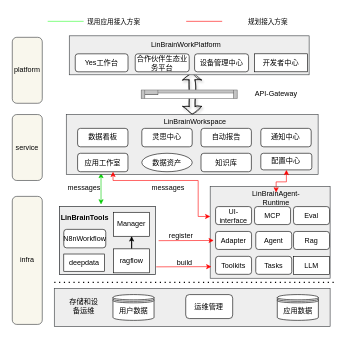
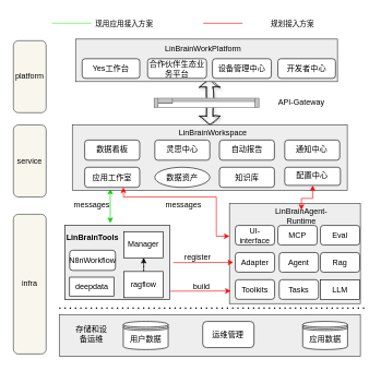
  <mxCell id="0" />
  <mxCell id="1" parent="0" />
  <mxCell id="2" value="" style="shape=flexArrow;endArrow=classic;startArrow=classic;html=1;rounded=1;shadow=1;sketch=1;curveFitting=1;jiggle=2;flowAnimation=0;endSize=4;startSize=4;" edge="1" parent="1"><mxGeometry width="100" height="100" relative="1" as="geometry"><mxPoint x="320" y="190" as="sourcePoint" /><mxPoint x="319.66" y="118.75" as="targetPoint" /></mxGeometry></mxCell>
  <mxCell id="3" value="" style="rounded=0;whiteSpace=wrap;html=1;fillColor=#eeeeee;strokeColor=#36393d;" vertex="1" parent="1"><mxGeometry x="350" y="310" width="200" height="153" as="geometry" /></mxCell>
  <mxCell id="4" value="" style="endArrow=none;dashed=1;html=1;dashPattern=1 3;strokeWidth=2;rounded=0;" edge="1" parent="1"><mxGeometry width="50" height="50" relative="1" as="geometry"><mxPoint x="90" y="470" as="sourcePoint" /><mxPoint x="560" y="470" as="targetPoint" /></mxGeometry></mxCell>
  <mxCell id="5" value="Toolkits" style="rounded=1;whiteSpace=wrap;html=1;" vertex="1" parent="1"><mxGeometry x="359" y="426.5" width="60" height="30" as="geometry" /></mxCell>
  <mxCell id="6" value="LinBrainAgent-Runtime" style="text;html=1;align=center;verticalAlign=middle;whiteSpace=wrap;rounded=0;" vertex="1" parent="1"><mxGeometry x="400" y="320" width="120" height="17" as="geometry" /></mxCell>
  <mxCell id="7" value="" style="endArrow=classic;html=1;rounded=0;strokeColor=#FF0000;" edge="1" parent="1"><mxGeometry width="50" height="50" relative="1" as="geometry"><mxPoint x="260" y="444" as="sourcePoint" /><mxPoint x="352" y="443.66" as="targetPoint" /></mxGeometry></mxCell>
  <mxCell id="8" value="LLM" style="whiteSpace=wrap;html=1;rounded=0;" vertex="1" parent="1"><mxGeometry x="489" y="426.5" width="60" height="30" as="geometry" /></mxCell>
  <mxCell id="9" value="infra" style="text;html=1;align=center;verticalAlign=middle;whiteSpace=wrap;rounded=1;fillColor=#f9f7ed;strokeColor=#36393d;" vertex="1" parent="1"><mxGeometry x="20" y="326.5" width="50" height="213.5" as="geometry" /></mxCell>
  <mxCell id="10" value="service" style="text;html=1;align=center;verticalAlign=middle;whiteSpace=wrap;rounded=1;fillColor=#f9f7ed;strokeColor=#36393d;" vertex="1" parent="1"><mxGeometry x="20" y="190" width="50" height="110" as="geometry" /></mxCell>
  <mxCell id="11" value="" style="group" vertex="1" connectable="0" parent="1"><mxGeometry x="90" y="480" width="460" height="63.5" as="geometry" /></mxCell>
  <mxCell id="12" value="" style="rounded=0;whiteSpace=wrap;html=1;fillColor=#eeeeee;strokeColor=#36393d;" vertex="1" parent="11"><mxGeometry width="460" height="63.5" as="geometry" /></mxCell>
  <mxCell id="13" value="用户数据" style="shape=datastore;whiteSpace=wrap;html=1;" vertex="1" parent="11"><mxGeometry x="97.872" y="10.25" width="68.511" height="43" as="geometry" /></mxCell>
  <mxCell id="14" value="应用数据" style="shape=datastore;whiteSpace=wrap;html=1;" vertex="1" parent="11"><mxGeometry x="371.915" y="10.25" width="68.511" height="43" as="geometry" /></mxCell>
  <mxCell id="15" value="运维管理" style="rounded=1;whiteSpace=wrap;html=1;" vertex="1" parent="11"><mxGeometry x="219.234" y="10.25" width="78.298" height="40" as="geometry" /></mxCell>
  <mxCell id="16" value="存储和设备运维" style="text;html=1;align=center;verticalAlign=middle;whiteSpace=wrap;rounded=0;" vertex="1" parent="11"><mxGeometry x="19.574" y="15.25" width="58.723" height="30" as="geometry" /></mxCell>
  <mxCell id="17" value="" style="group;fillColor=#eeeeee;strokeColor=#36393d;" vertex="1" connectable="0" parent="1"><mxGeometry x="99" y="343.5" width="160" height="113" as="geometry" /></mxCell>
  <mxCell id="18" value="" style="group" vertex="1" connectable="0" parent="17"><mxGeometry width="160" height="113" as="geometry" /></mxCell>
  <mxCell id="19" value="" style="group;fillColor=#eeeeee;strokeColor=#36393d;container=0;" vertex="1" connectable="0" parent="18"><mxGeometry width="160" height="113" as="geometry" /></mxCell>
  <mxCell id="20" value="deepdata" style="whiteSpace=wrap;html=1;" vertex="1" parent="18"><mxGeometry x="6.88" y="79.1" width="68.12" height="28.764" as="geometry" /></mxCell>
  <mxCell id="21" value="N8nWorkflow" style="rounded=1;whiteSpace=wrap;html=1;" vertex="1" parent="18"><mxGeometry x="6.88" y="38.009" width="70" height="30.818" as="geometry" /></mxCell>
  <mxCell id="22" value="&lt;b&gt;LinBrainTools&lt;/b&gt;" style="text;html=1;align=center;verticalAlign=middle;whiteSpace=wrap;rounded=0;" vertex="1" parent="18"><mxGeometry x="6" y="7.191" width="71.88" height="23.627" as="geometry" /></mxCell>
  <mxCell id="23" value="Manager" style="whiteSpace=wrap;html=1;" vertex="1" parent="17"><mxGeometry x="90" y="9.5" width="60" height="40" as="geometry" /></mxCell>
- <mxCell id="24" style="edgeStyle=orthogonalEdgeStyle;rounded=0;orthogonalLoop=1;jettySize=auto;html=1;entryX=0.5;entryY=1;entryDx=0;entryDy=0;" edge="1" parent="17" source="25" target="23"><mxGeometry relative="1" as="geometry" /></mxCell>
+ <mxCell id="24" style="edgeStyle=orthogonalEdgeStyle;rounded=0;orthogonalLoop=1;jettySize=auto;html=1;entryX=0.5;entryY=1;entryDx=0;entryDy=0;dashed=1;" edge="1" parent="17" source="25" target="23"><mxGeometry relative="1" as="geometry" /></mxCell>
  <mxCell id="25" value="ragflow" style="whiteSpace=wrap;html=1;" vertex="1" parent="17"><mxGeometry x="90" y="70.5" width="60" height="40" as="geometry" /></mxCell>
  <mxCell id="26" value="" style="endArrow=classic;html=1;rounded=0;strokeColor=#00CC00;entryX=0.138;entryY=0.975;entryDx=0;entryDy=0;entryPerimeter=0;startArrow=classic;startFill=1;endFill=1;" edge="1" parent="1" target="47"><mxGeometry width="50" height="50" relative="1" as="geometry"><mxPoint x="168" y="340" as="sourcePoint" /><mxPoint x="167.66" y="294" as="targetPoint" /></mxGeometry></mxCell>
  <mxCell id="27" value="UI-interface" style="rounded=1;whiteSpace=wrap;html=1;" vertex="1" parent="1"><mxGeometry x="359" y="343.5" width="60" height="30" as="geometry" /></mxCell>
  <mxCell id="28" value="Adapter" style="rounded=1;whiteSpace=wrap;html=1;" vertex="1" parent="1"><mxGeometry x="359" y="385" width="60" height="30" as="geometry" /></mxCell>
  <mxCell id="29" value="MCP" style="rounded=1;whiteSpace=wrap;html=1;" vertex="1" parent="1"><mxGeometry x="424" y="343.5" width="60" height="30" as="geometry" /></mxCell>
  <mxCell id="30" value="Eval" style="rounded=1;whiteSpace=wrap;html=1;" vertex="1" parent="1"><mxGeometry x="489" y="343.5" width="60" height="30" as="geometry" /></mxCell>
  <mxCell id="31" value="Rag" style="rounded=1;whiteSpace=wrap;html=1;" vertex="1" parent="1"><mxGeometry x="489" y="385" width="60" height="30" as="geometry" /></mxCell>
  <mxCell id="32" value="Agent" style="rounded=1;whiteSpace=wrap;html=1;" vertex="1" parent="1"><mxGeometry x="426" y="385" width="60" height="30" as="geometry" /></mxCell>
  <mxCell id="33" value="Tasks" style="rounded=1;whiteSpace=wrap;html=1;" vertex="1" parent="1"><mxGeometry x="426" y="426.5" width="60" height="30" as="geometry" /></mxCell>
  <mxCell id="34" value="messages" style="text;html=1;align=center;verticalAlign=middle;whiteSpace=wrap;rounded=0;" vertex="1" parent="1"><mxGeometry x="110" y="296.5" width="60" height="30" as="geometry" /></mxCell>
  <mxCell id="35" value="messages" style="text;html=1;align=center;verticalAlign=middle;whiteSpace=wrap;rounded=0;" vertex="1" parent="1"><mxGeometry x="250" y="300" width="60" height="23.5" as="geometry" /></mxCell>
  <mxCell id="36" value="build" style="text;html=1;align=center;verticalAlign=middle;whiteSpace=wrap;rounded=0;" vertex="1" parent="1"><mxGeometry x="285" y="430" width="45" height="13.25" as="geometry" /></mxCell>
  <mxCell id="37" value="platform" style="text;html=1;align=center;verticalAlign=middle;whiteSpace=wrap;rounded=1;fillColor=#f9f7ed;strokeColor=#36393d;" vertex="1" parent="1"><mxGeometry x="20" y="61.25" width="50" height="110" as="geometry" /></mxCell>
  <mxCell id="38" value="" style="rounded=0;whiteSpace=wrap;html=1;fillColor=#eeeeee;strokeColor=#36393d;" vertex="1" parent="1"><mxGeometry x="115" y="58.75" width="400" height="65" as="geometry" /></mxCell>
  <mxCell id="39" value="LinBrainWorkPlatform" style="text;html=1;align=center;verticalAlign=middle;whiteSpace=wrap;rounded=0;" vertex="1" parent="1"><mxGeometry x="250" y="58.75" width="120" height="30" as="geometry" /></mxCell>
  <mxCell id="40" value="" style="shape=mxgraph.rack.cisco.cisco_1905_serial_integrated_services_router;html=1;labelPosition=right;align=left;spacingLeft=15;dashed=0;shadow=0;fillColor=#ffffff;" vertex="1" parent="1"><mxGeometry x="234.5" y="148.75" width="161" height="15" as="geometry" /></mxCell>
  <mxCell id="41" value="API-Gateway" style="text;html=1;align=center;verticalAlign=middle;whiteSpace=wrap;rounded=0;" vertex="1" parent="1"><mxGeometry x="414.5" y="141.25" width="90" height="30" as="geometry" /></mxCell>
  <mxCell id="42" value="Yes工作台" style="rounded=1;whiteSpace=wrap;html=1;" vertex="1" parent="1"><mxGeometry x="125" y="88.75" width="88" height="30" as="geometry" /></mxCell>
  <mxCell id="43" value="合作伙伴生态业务平台" style="rounded=1;whiteSpace=wrap;html=1;" vertex="1" parent="1"><mxGeometry x="225" y="88.75" width="90" height="30" as="geometry" /></mxCell>
  <mxCell id="44" value="设备管理中心" style="rounded=1;whiteSpace=wrap;html=1;" vertex="1" parent="1"><mxGeometry x="324" y="88.75" width="90" height="30" as="geometry" /></mxCell>
- <mxCell id="45" value="开发者中心" style="whiteSpace=wrap;html=1;rounded=0;" vertex="1" parent="1"><mxGeometry x="424" y="88.75" width="88" height="30" as="geometry" /></mxCell>
+ <mxCell id="45" value="开发者中心" style="rounded=1;whiteSpace=wrap;html=1;" vertex="1" parent="1"><mxGeometry x="424" y="88.75" width="88" height="30" as="geometry" /></mxCell>
  <mxCell id="46" value="" style="group" vertex="1" connectable="0" parent="1"><mxGeometry x="110" y="190" width="420" height="100" as="geometry" /></mxCell>
  <mxCell id="47" value="" style="rounded=0;whiteSpace=wrap;html=1;fillColor=#eeeeee;strokeColor=#36393d;" vertex="1" parent="46"><mxGeometry width="420.0" height="100" as="geometry" /></mxCell>
  <mxCell id="48" value="应用工作室" style="rounded=1;whiteSpace=wrap;html=1;" vertex="1" parent="46"><mxGeometry x="18.9" y="64.615" width="84" height="30.769" as="geometry" /></mxCell>
  <mxCell id="49" value="LinBrainWorkspace" style="text;html=1;align=center;verticalAlign=middle;whiteSpace=wrap;rounded=0;" vertex="1" parent="46"><mxGeometry x="152.25" width="126.0" height="23.077" as="geometry" /></mxCell>
  <mxCell id="50" value="配置中心" style="rounded=1;whiteSpace=wrap;html=1;" vertex="1" parent="46"><mxGeometry x="324.45" y="64.615" width="85.05" height="27.692" as="geometry" /></mxCell>
  <mxCell id="51" value="灵思中心" style="rounded=1;whiteSpace=wrap;html=1;" vertex="1" parent="46"><mxGeometry x="126.0" y="23.077" width="84" height="30.769" as="geometry" /></mxCell>
  <mxCell id="52" value="数据资产" style="ellipse;whiteSpace=wrap;html=1;" vertex="1" parent="46"><mxGeometry x="126.0" y="64.615" width="84" height="30.769" as="geometry" /></mxCell>
  <mxCell id="53" value="数据看板" style="rounded=1;whiteSpace=wrap;html=1;" vertex="1" parent="46"><mxGeometry x="18.9" y="23.077" width="84" height="30.769" as="geometry" /></mxCell>
  <mxCell id="54" value="自动报告" style="rounded=1;whiteSpace=wrap;html=1;" vertex="1" parent="46"><mxGeometry x="224.7" y="23.077" width="84" height="30.769" as="geometry" /></mxCell>
  <mxCell id="55" value="知识库" style="rounded=1;whiteSpace=wrap;html=1;" vertex="1" parent="46"><mxGeometry x="224.7" y="64.615" width="84" height="30.769" as="geometry" /></mxCell>
  <mxCell id="56" value="通知中心" style="rounded=1;whiteSpace=wrap;html=1;" vertex="1" parent="46"><mxGeometry x="324.45" y="23.077" width="84" height="30.769" as="geometry" /></mxCell>
  <mxCell id="57" value="" style="endArrow=none;html=1;rounded=1;shadow=0;strokeColor=#FF0000;align=center;verticalAlign=middle;fontFamily=Helvetica;fontSize=11;fontColor=default;labelBackgroundColor=default;flowAnimation=0;" edge="1" parent="1"><mxGeometry width="50" height="50" relative="1" as="geometry"><mxPoint x="310" y="34.58" as="sourcePoint" /><mxPoint x="370" y="34.58" as="targetPoint" /></mxGeometry></mxCell>
  <mxCell id="58" value="" style="endArrow=none;html=1;rounded=1;shadow=0;strokeColor=#33FF33;align=center;verticalAlign=middle;fontFamily=Helvetica;fontSize=11;fontColor=default;labelBackgroundColor=default;flowAnimation=0;" edge="1" parent="1"><mxGeometry width="50" height="50" relative="1" as="geometry"><mxPoint x="79" y="34.58" as="sourcePoint" /><mxPoint x="139" y="34.58" as="targetPoint" /></mxGeometry></mxCell>
  <mxCell id="59" value="现用应用接入方案" style="text;html=1;align=center;verticalAlign=middle;whiteSpace=wrap;rounded=0;fontFamily=Helvetica;fontSize=11;fontColor=default;labelBackgroundColor=default;" vertex="1" parent="1"><mxGeometry x="139" y="20" width="101" height="30" as="geometry" /></mxCell>
  <mxCell id="60" value="规划接入方案" style="text;html=1;align=center;verticalAlign=middle;whiteSpace=wrap;rounded=0;fontFamily=Helvetica;fontSize=11;fontColor=default;labelBackgroundColor=default;" vertex="1" parent="1"><mxGeometry x="395.5" y="20" width="101" height="30" as="geometry" /></mxCell>
  <mxCell id="61" style="edgeStyle=orthogonalEdgeStyle;rounded=0;orthogonalLoop=1;jettySize=auto;html=1;entryX=0.5;entryY=0;entryDx=0;entryDy=0;strokeColor=#FF0000;startArrow=classic;startFill=1;" edge="1" parent="1" source="50" target="6"><mxGeometry relative="1" as="geometry" /></mxCell>
  <mxCell id="62" value="" style="endArrow=classic;html=1;rounded=0;strokeColor=#FF0000;" edge="1" parent="1"><mxGeometry width="50" height="50" relative="1" as="geometry"><mxPoint x="264" y="400.34" as="sourcePoint" /><mxPoint x="356" y="400" as="targetPoint" /></mxGeometry></mxCell>
  <mxCell id="63" value="register" style="text;html=1;align=center;verticalAlign=middle;whiteSpace=wrap;rounded=0;" vertex="1" parent="1"><mxGeometry x="279" y="385" width="45" height="13.25" as="geometry" /></mxCell>
  <mxCell id="64" style="edgeStyle=orthogonalEdgeStyle;rounded=0;orthogonalLoop=1;jettySize=auto;html=1;strokeColor=#FF0000;startArrow=classic;startFill=1;exitX=0.001;exitY=0.327;exitDx=0;exitDy=0;exitPerimeter=0;" edge="1" parent="1" source="3" target="48"><mxGeometry relative="1" as="geometry"><mxPoint x="390" y="320" as="sourcePoint" /><Array as="points"><mxPoint x="330" y="360" /><mxPoint x="330" y="300" /><mxPoint x="188" y="300" /></Array></mxGeometry></mxCell>
